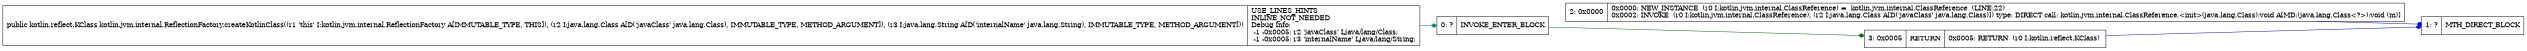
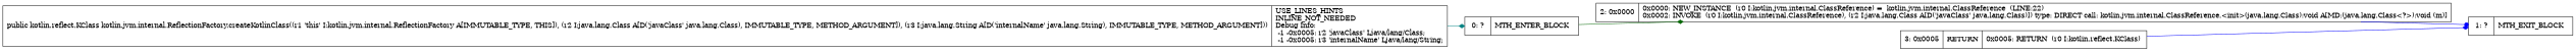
  digraph {
    rankdir=LR
    node [shape=record]
    edge [arrowhead=diamond color=blue]
-   n1 [label="{0\:\ ?|INVOKE_ENTER_BLOCK\l}"]
+   n1 [label="{0\:\ ?|MTH_ENTER_BLOCK\l}"]
    n2 [label="{2\:\ 0x0000|0x0000: NEW_INSTANCE  (r0 I:kotlin.jvm.internal.ClassReference) =  kotlin.jvm.internal.ClassReference  (LINE:22)\l0x0002: INVOKE  (r0 I:kotlin.jvm.internal.ClassReference), (r2 I:java.lang.Class A[D('javaClass' java.lang.Class)]) type: DIRECT call: kotlin.jvm.internal.ClassReference.\<init\>(java.lang.Class):void A[MD:(java.lang.Class\<?\>):void (m)]\l}"]
-   n3 [label="{1\:\ ?|MTH_DIRECT_BLOCK\l}"]
+   n3 [label="{1\:\ ?|MTH_EXIT_BLOCK\l}"]
    n4 [label="{3\:\ 0x0005|RETURN\l|0x0005: RETURN  (r0 I:kotlin.reflect.KClass) \l}"]
    n5 [label="{public kotlin.reflect.KClass kotlin.jvm.internal.ReflectionFactory.createKotlinClass((r1 'this' I:kotlin.jvm.internal.ReflectionFactory A[IMMUTABLE_TYPE, THIS]), (r2 I:java.lang.Class A[D('javaClass' java.lang.Class), IMMUTABLE_TYPE, METHOD_ARGUMENT]), (r3 I:java.lang.String A[D('internalName' java.lang.String), IMMUTABLE_TYPE, METHOD_ARGUMENT]))  | USE_LINES_HINTS\lINLINE_NOT_NEEDED\lDebug Info:\l  \-1 \-0x0005: r2 'javaClass' Ljava\/lang\/Class;\l  \-1 \-0x0005: r3 'internalName' Ljava\/lang\/String;\l}"]
-   n1 -> n4 [color=darkgreen]
+   n1 -> n2 [color=darkgreen]
    n2 -> n3 [arrowhead=dot]
    n4 -> n3
    n5 -> n1 [color=teal]
  }
